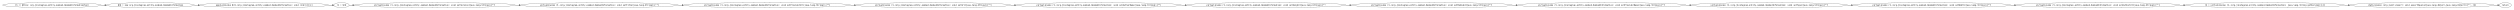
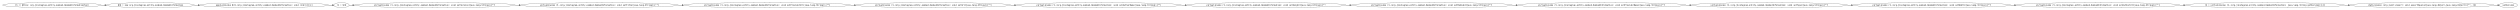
  digraph {
    rankdir=LR
    fontname="JetBrains Mono"
    node [fontname="JetBrains Mono"]
    edge [fontname="JetBrains Mono"]
    "r3 := @this: org.jinstagram.entity.oembed.OembedInformationTest"
    "$r0 = new org.jinstagram.entity.oembed.OembedInformation"
    "specialinvoke $r0.<org.jinstagram.entity.oembed.OembedInformation: void <init>()>()"
    "r1 = $r0"
    "virtualinvoke r1.<org.jinstagram.entity.oembed.OembedInformation: void setVersion(java.lang.String)>(\"\")"
    "virtualinvoke r1.<org.jinstagram.entity.oembed.OembedInformation: void setTitle(java.lang.String)>(\"\")"
    "virtualinvoke r1.<org.jinstagram.entity.oembed.OembedInformation: void setProviderUrl(java.lang.String)>(\"\")"
    "virtualinvoke r1.<org.jinstagram.entity.oembed.OembedInformation: void setUrl(java.lang.String)>(\"\")"
    "virtualinvoke r1.<org.jinstagram.entity.oembed.OembedInformation: void setAuthorName(java.lang.String)>(\"\")"
    "virtualinvoke r1.<org.jinstagram.entity.oembed.OembedInformation: void setHeight(java.lang.String)>(\"\")"
    "virtualinvoke r1.<org.jinstagram.entity.oembed.OembedInformation: void setMediaId(java.lang.String)>(\"\")"
    "virtualinvoke r1.<org.jinstagram.entity.oembed.OembedInformation: void setProviderName(java.lang.String)>(\"\")"
    "virtualinvoke r1.<org.jinstagram.entity.oembed.OembedInformation: void setType(java.lang.String)>(\"\")"
    "virtualinvoke r1.<org.jinstagram.entity.oembed.OembedInformation: void setWidth(java.lang.String)>(\"\")"
    "virtualinvoke r1.<org.jinstagram.entity.oembed.OembedInformation: void setAuthorUrl(java.lang.String)>(\"\")"
    "r2 = virtualinvoke r1.<org.jinstagram.entity.oembed.OembedInformation: java.lang.String getVersion()>()"
    "staticinvoke <org.junit.Assert: void assertEquals(java.lang.Object,java.lang.Object)>(\"\", r2)"
-   return
+   return [label=setVersion]
    "r3 := @this: org.jinstagram.entity.oembed.OembedInformationTest" -> "$r0 = new org.jinstagram.entity.oembed.OembedInformation"
    "$r0 = new org.jinstagram.entity.oembed.OembedInformation" -> "specialinvoke $r0.<org.jinstagram.entity.oembed.OembedInformation: void <init>()>()"
    "specialinvoke $r0.<org.jinstagram.entity.oembed.OembedInformation: void <init>()>()" -> "r1 = $r0"
    "r1 = $r0" -> "virtualinvoke r1.<org.jinstagram.entity.oembed.OembedInformation: void setVersion(java.lang.String)>(\"\")"
    "virtualinvoke r1.<org.jinstagram.entity.oembed.OembedInformation: void setVersion(java.lang.String)>(\"\")" -> "virtualinvoke r1.<org.jinstagram.entity.oembed.OembedInformation: void setTitle(java.lang.String)>(\"\")"
    "virtualinvoke r1.<org.jinstagram.entity.oembed.OembedInformation: void setTitle(java.lang.String)>(\"\")" -> "virtualinvoke r1.<org.jinstagram.entity.oembed.OembedInformation: void setProviderUrl(java.lang.String)>(\"\")"
    "virtualinvoke r1.<org.jinstagram.entity.oembed.OembedInformation: void setProviderUrl(java.lang.String)>(\"\")" -> "virtualinvoke r1.<org.jinstagram.entity.oembed.OembedInformation: void setUrl(java.lang.String)>(\"\")"
    "virtualinvoke r1.<org.jinstagram.entity.oembed.OembedInformation: void setUrl(java.lang.String)>(\"\")" -> "virtualinvoke r1.<org.jinstagram.entity.oembed.OembedInformation: void setAuthorName(java.lang.String)>(\"\")"
    "virtualinvoke r1.<org.jinstagram.entity.oembed.OembedInformation: void setAuthorName(java.lang.String)>(\"\")" -> "virtualinvoke r1.<org.jinstagram.entity.oembed.OembedInformation: void setHeight(java.lang.String)>(\"\")"
    "virtualinvoke r1.<org.jinstagram.entity.oembed.OembedInformation: void setHeight(java.lang.String)>(\"\")" -> "virtualinvoke r1.<org.jinstagram.entity.oembed.OembedInformation: void setMediaId(java.lang.String)>(\"\")"
    "virtualinvoke r1.<org.jinstagram.entity.oembed.OembedInformation: void setMediaId(java.lang.String)>(\"\")" -> "virtualinvoke r1.<org.jinstagram.entity.oembed.OembedInformation: void setProviderName(java.lang.String)>(\"\")"
    "virtualinvoke r1.<org.jinstagram.entity.oembed.OembedInformation: void setProviderName(java.lang.String)>(\"\")" -> "virtualinvoke r1.<org.jinstagram.entity.oembed.OembedInformation: void setType(java.lang.String)>(\"\")"
    "virtualinvoke r1.<org.jinstagram.entity.oembed.OembedInformation: void setType(java.lang.String)>(\"\")" -> "virtualinvoke r1.<org.jinstagram.entity.oembed.OembedInformation: void setWidth(java.lang.String)>(\"\")"
    "virtualinvoke r1.<org.jinstagram.entity.oembed.OembedInformation: void setWidth(java.lang.String)>(\"\")" -> "virtualinvoke r1.<org.jinstagram.entity.oembed.OembedInformation: void setAuthorUrl(java.lang.String)>(\"\")"
    "virtualinvoke r1.<org.jinstagram.entity.oembed.OembedInformation: void setAuthorUrl(java.lang.String)>(\"\")" -> "r2 = virtualinvoke r1.<org.jinstagram.entity.oembed.OembedInformation: java.lang.String getVersion()>()"
    "r2 = virtualinvoke r1.<org.jinstagram.entity.oembed.OembedInformation: java.lang.String getVersion()>()" -> "staticinvoke <org.junit.Assert: void assertEquals(java.lang.Object,java.lang.Object)>(\"\", r2)"
    "staticinvoke <org.junit.Assert: void assertEquals(java.lang.Object,java.lang.Object)>(\"\", r2)" -> return
  }
